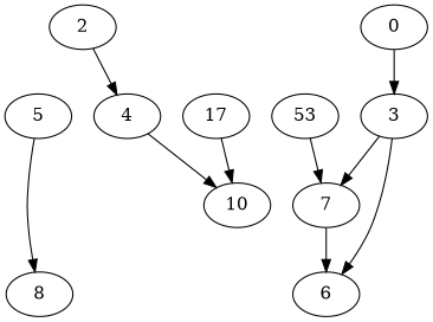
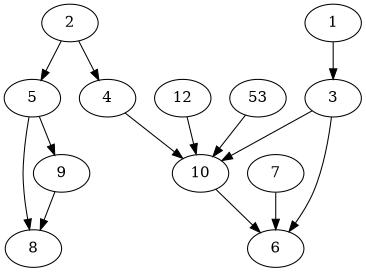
  digraph {
-   1 [label=0]
+   1
    3
    n3 [label=53]
    10
    2
    4
    5
    6
    7
    8
-   12 [label=17]
+   9
+   12
    1 -> 3
    3 -> 6
-   3 -> 7
-   n3 -> 7
+   3 -> 10
+   n3 -> 10
+   10 -> 6
    2 -> 4
+   2 -> 5
    4 -> 10
    5 -> 8
+   5 -> 9
    7 -> 6
+   9 -> 8
    12 -> 10
  }
